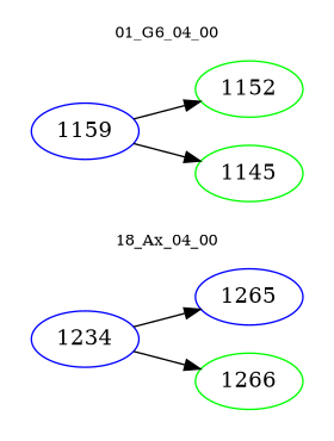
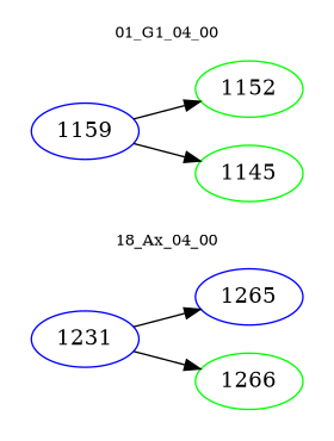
  digraph {
    rankdir=LR
    node [color=blue]
    edge [color=black]
-   n1 [label=1234]
+   n1 [label=1231]
    n2 [color=green label=1266]
    n3 [label=1265]
    n4 [label=1159]
    n5 [color=green label=1145]
    n6 [color=green label=1152]
    subgraph cluster_1 {
      color=white
      fontsize=10
      label="18_Ax_04_00"
      n1
      n2
      n3
    }
    subgraph cluster_2 {
      color=white
      fontsize=10
-     label="01_G6_04_00"
+     label="01_G1_04_00"
      n4
      n5
      n6
    }
    n1 -> n2
    n1 -> n3
    n4 -> n5
    n4 -> n6
  }
